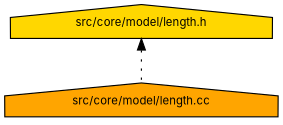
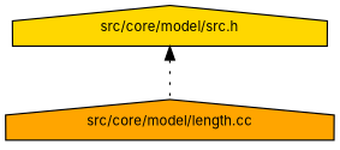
  digraph {
    fontname=Inter
    node [color=black fontname=Inter fontsize=10 shape=house style=filled]
-   n1 [fillcolor=gold fontcolor=black height=0.2 label="src/core/model/length.h" width=0.4]
+   n1 [fillcolor=gold fontcolor=black height=0.2 label="src/core/model/src.h" width=0.4]
    n2 [fillcolor=orange height=0.2 label="src/core/model/length.cc" width=0.4]
    n1 -> n2 [color=black dir=back fontname=Inter fontsize=10 labelfontname=Helvetica labelfontsize=10 style=dotted]
  }
